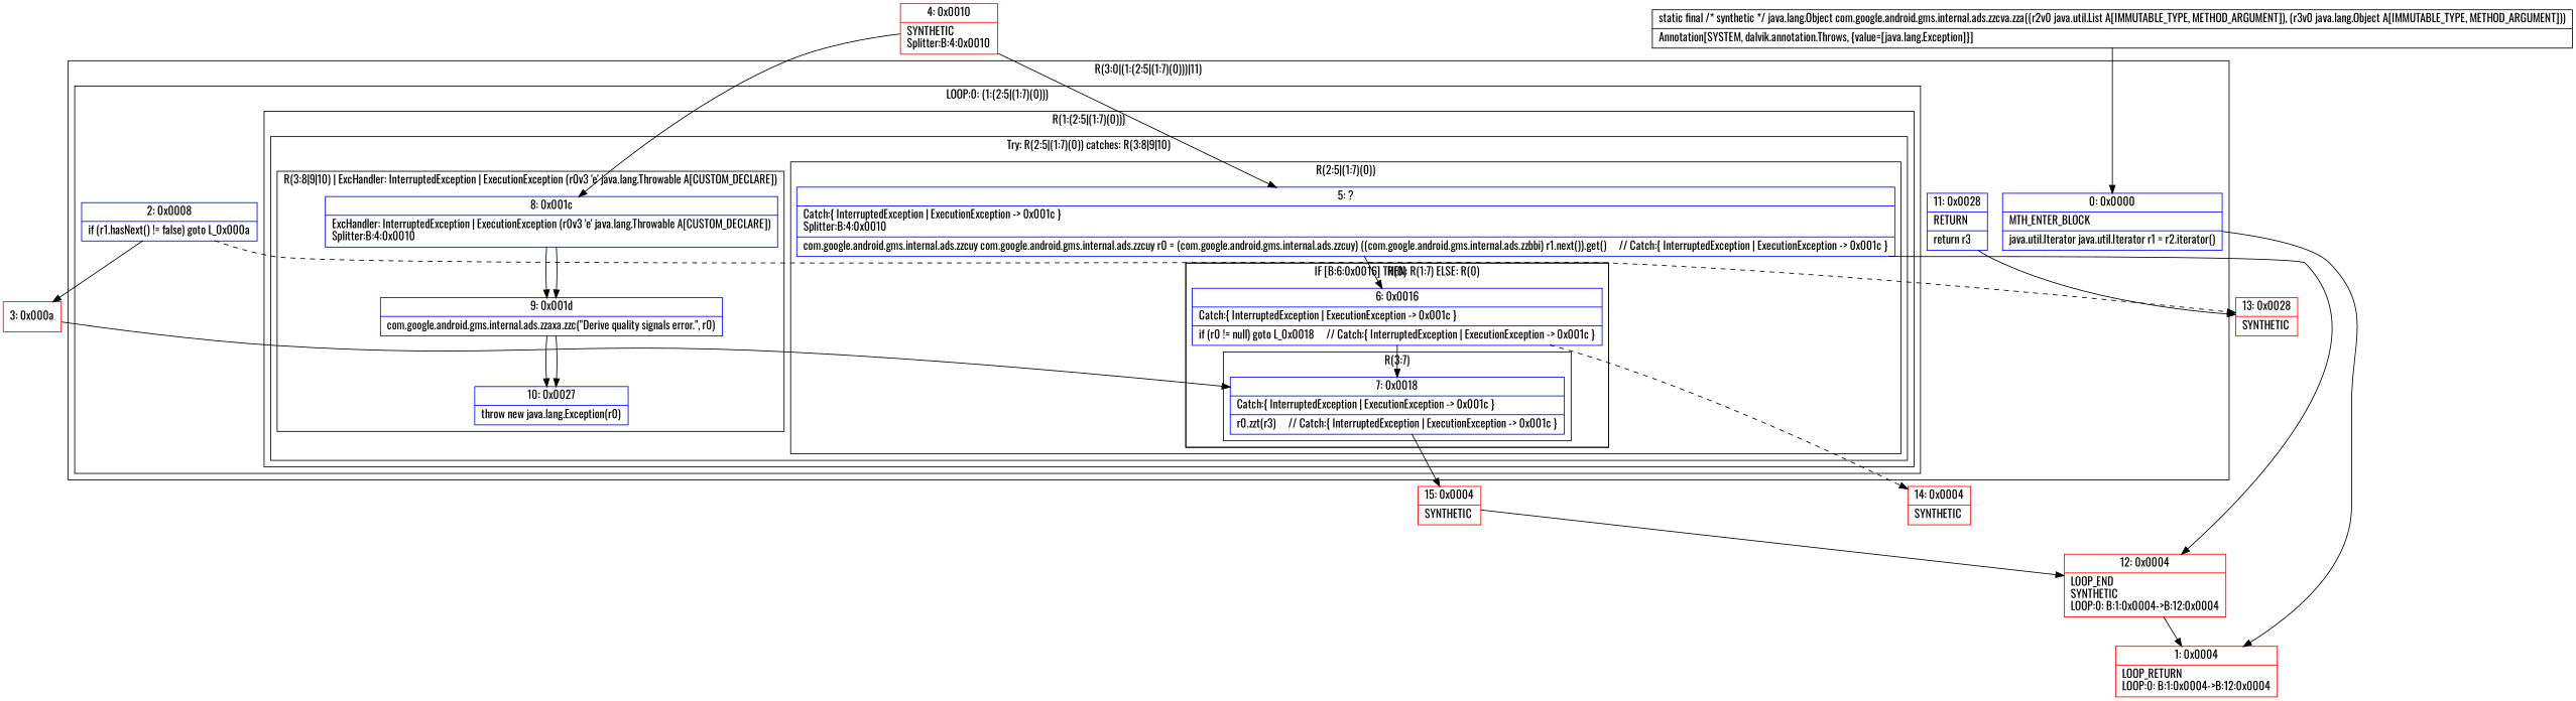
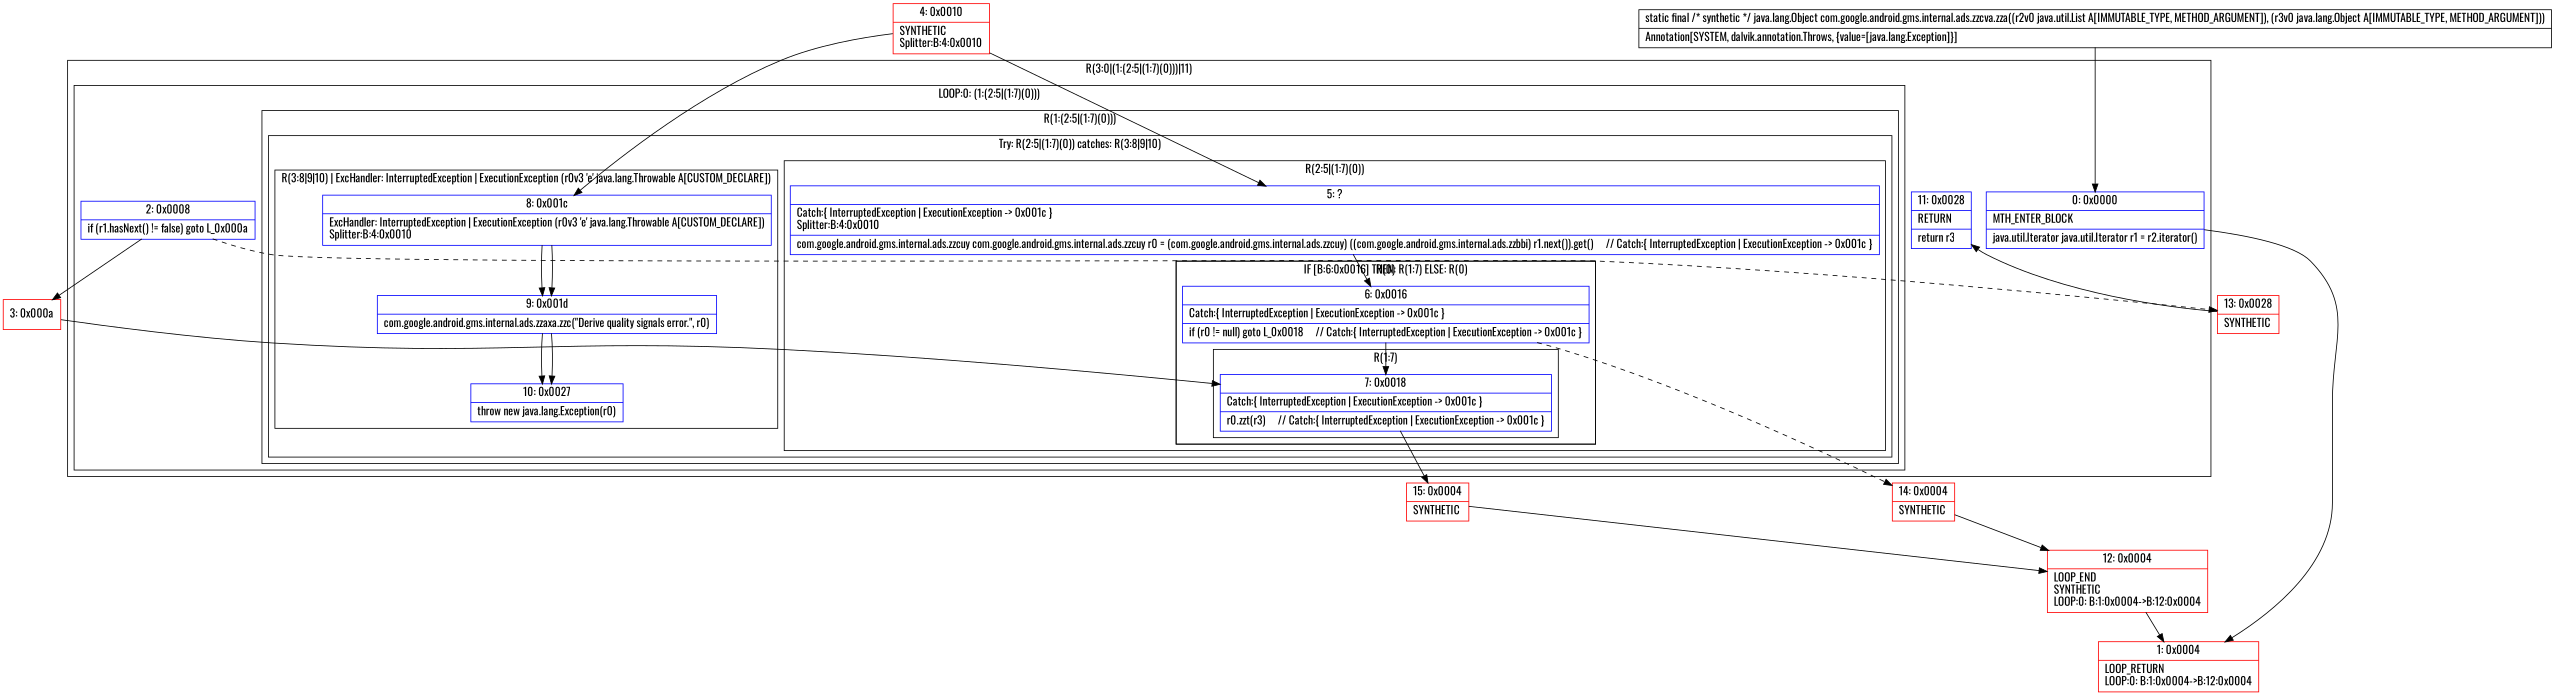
  digraph {
    fontname=Oswald
    node [color=blue fontname=Oswald shape=record]
    edge [fontname=Oswald]
    n1 [label="{7\:\ 0x0018|Catch:\{ InterruptedException \| ExecutionException \-\> 0x001c \}\l|r0.zzt(r3)     \/\/ Catch:\{ InterruptedException \| ExecutionException \-\> 0x001c \}\l}"]
    n2 [label="{6\:\ 0x0016|Catch:\{ InterruptedException \| ExecutionException \-\> 0x001c \}\l|if (r0 != null) goto L_0x0018     \/\/ Catch:\{ InterruptedException \| ExecutionException \-\> 0x001c \}\l}"]
    n3 [label="{5\:\ ?|Catch:\{ InterruptedException \| ExecutionException \-\> 0x001c \}\lSplitter:B:4:0x0010\l|com.google.android.gms.internal.ads.zzcuy com.google.android.gms.internal.ads.zzcuy r0 = (com.google.android.gms.internal.ads.zzcuy) ((com.google.android.gms.internal.ads.zzbbi) r1.next()).get()     \/\/ Catch:\{ InterruptedException \| ExecutionException \-\> 0x001c \}\l}"]
    n4 [label="{8\:\ 0x001c|ExcHandler: InterruptedException \| ExecutionException (r0v3 'e' java.lang.Throwable A[CUSTOM_DECLARE])\lSplitter:B:4:0x0010\l}"]
    n5 [label="{9\:\ 0x001d|com.google.android.gms.internal.ads.zzaxa.zzc(\"Derive quality signals error.\", r0)\l}"]
    n6 [label="{10\:\ 0x0027|throw new java.lang.Exception(r0)\l}"]
    n7 [label="{2\:\ 0x0008|if (r1.hasNext() != false) goto L_0x000a\l}"]
    n8 [label="{0\:\ 0x0000|MTH_ENTER_BLOCK\l|java.util.Iterator java.util.Iterator r1 = r2.iterator()\l}"]
    n9 [label="{11\:\ 0x0028|RETURN\l|return r3\l}"]
    n10 [color=red label="{15\:\ 0x0004|SYNTHETIC\l}"]
    n11 [color=red label="{14\:\ 0x0004|SYNTHETIC\l}"]
    n12 [color=red label="{3\:\ 0x000a}"]
    n13 [color=red label="{13\:\ 0x0028|SYNTHETIC\l}"]
    n14 [color=red label="{1\:\ 0x0004|LOOP_RETURN\lLOOP:0: B:1:0x0004\-\>B:12:0x0004\l}"]
    n15 [color=red label="{12\:\ 0x0004|LOOP_END\lSYNTHETIC\lLOOP:0: B:1:0x0004\-\>B:12:0x0004\l}"]
    n16 [color=red label="{4\:\ 0x0010|SYNTHETIC\lSplitter:B:4:0x0010\l}"]
    n17 [label="{static final \/* synthetic *\/ java.lang.Object com.google.android.gms.internal.ads.zzcva.zza((r2v0 java.util.List A[IMMUTABLE_TYPE, METHOD_ARGUMENT]), (r3v0 java.lang.Object A[IMMUTABLE_TYPE, METHOD_ARGUMENT]))  | Annotation[SYSTEM, dalvik.annotation.Throws, \{value=[java.lang.Exception]\}]\l}" color=""]
    subgraph cluster_1 {
      label="R(3:0|(1:(2:5|(1:7)(0)))|11)"
      n8
      n9
      subgraph cluster_2 {
        label="LOOP:0: (1:(2:5|(1:7)(0)))"
        n7
        subgraph cluster_3 {
          label="R(1:(2:5|(1:7)(0)))"
          subgraph cluster_4 {
            label="Try: R(2:5|(1:7)(0)) catches: R(3:8|9|10)"
            subgraph cluster_5 {
              label="R(2:5|(1:7)(0))"
              n3
              subgraph cluster_6 {
                label="IF [B:6:0x0016] THEN: R(1:7) ELSE: R(0)"
                n2
                subgraph cluster_7 {
-                 label="R(3:7)"
+                 label="R(1:7)"
                  n1
                }
                subgraph cluster_8 {
                  label="R(0)"
                }
              }
            }
            subgraph cluster_9 {
              label="R(3:8|9|10) | ExcHandler: InterruptedException \| ExecutionException (r0v3 'e' java.lang.Throwable A[CUSTOM_DECLARE])\l"
              n4
              n5
              n6
            }
          }
        }
      }
    }
    subgraph cluster_10 {
      label="R(3:8|9|10) | ExcHandler: InterruptedException \| ExecutionException (r0v3 'e' java.lang.Throwable A[CUSTOM_DECLARE])\l"
    }
    n1 -> n10
    n2 -> n1
    n2 -> n11 [style=dashed]
    n3 -> n2
    n4 -> n5
    n4 -> n5
    n5 -> n6
    n5 -> n6
    n7 -> n12
    n7 -> n13 [style=dashed]
    n8 -> n14
    n10 -> n15
-   n3 -> n15
+   n11 -> n15
    n12 -> n1
-   n9 -> n13
+   n13 -> n9
    n15 -> n14
    n16 -> n3
    n16 -> n4
    n17 -> n8
  }
